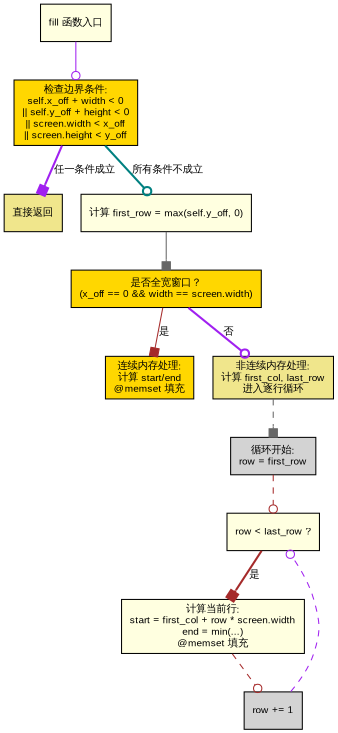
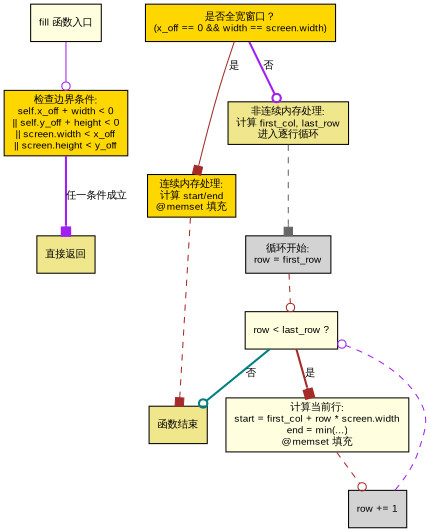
  digraph {
    node [fillcolor=lightyellow fontname=Arial fontsize=10 shape=rectangle style=filled]
    edge [arrowhead=odot color=brown fontname=Arial fontsize=10 style=bold]
    n1 [label="fill 函数入口"]
    n2 [fillcolor=gold label="检查边界条件:\nself.x_off + width < 0\n|| self.y_off + height < 0\n|| screen.width < x_off\n|| screen.height < y_off"]
    n3 [fillcolor=khaki label="直接返回"]
-   n4 [label="计算 first_row = max(self.y_off, 0)"]
    n5 [fillcolor=gold label="是否全宽窗口？\n(x_off == 0 && width == screen.width)"]
    n6 [fillcolor=gold label="连续内存处理:\n计算 start/end\n@memset 填充"]
    n7 [fillcolor=khaki label="非连续内存处理:\n计算 first_col, last_row\n进入逐行循环"]
+   n8 [fillcolor=khaki label="函数结束"]
    n9 [fillcolor=lightgrey label="循环开始:\nrow = first_row"]
    n10 [label="row < last_row ?"]
    n11 [label="计算当前行:\nstart = first_col + row * screen.width\nend = min(...)\n@memset 填充"]
    n12 [fillcolor=lightgrey label="row += 1"]
    n1 -> n2 [color=purple style=solid]
    n2 -> n3 [arrowhead=box color=purple label="任一条件成立"]
-   n2 -> n4 [color=teal label="所有条件不成立"]
-   n4 -> n5 [arrowhead=box color=gray40 style=solid]
    n5 -> n6 [arrowhead=box label="是" style=solid]
    n5 -> n7 [color=purple label="否"]
+   n6 -> n8 [arrowhead=box style=dashed]
    n7 -> n9 [arrowhead=box color=gray40 style=dashed]
    n9 -> n10 [style=dashed]
+   n10 -> n8 [color=teal label="否"]
    n10 -> n11 [arrowhead=box label="是"]
    n11 -> n12 [style=dashed]
    n12 -> n10 [color=purple style=dashed]
  }
